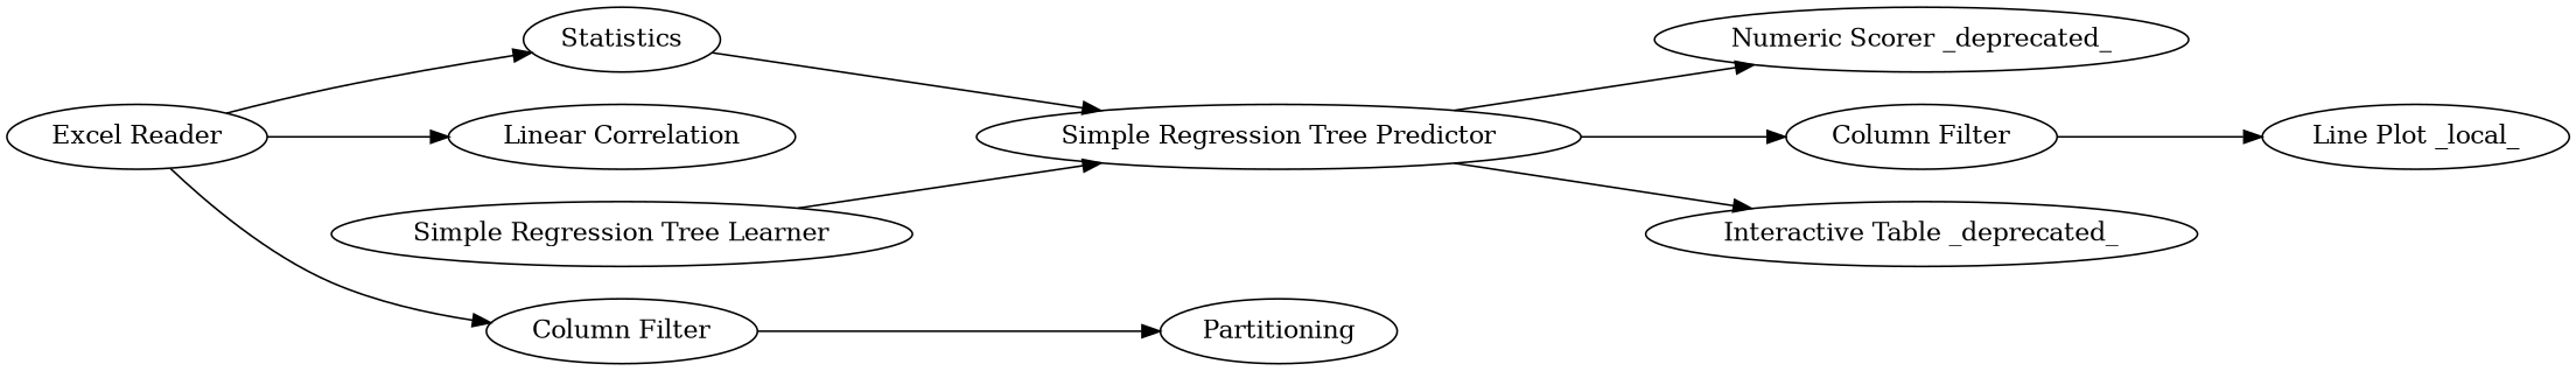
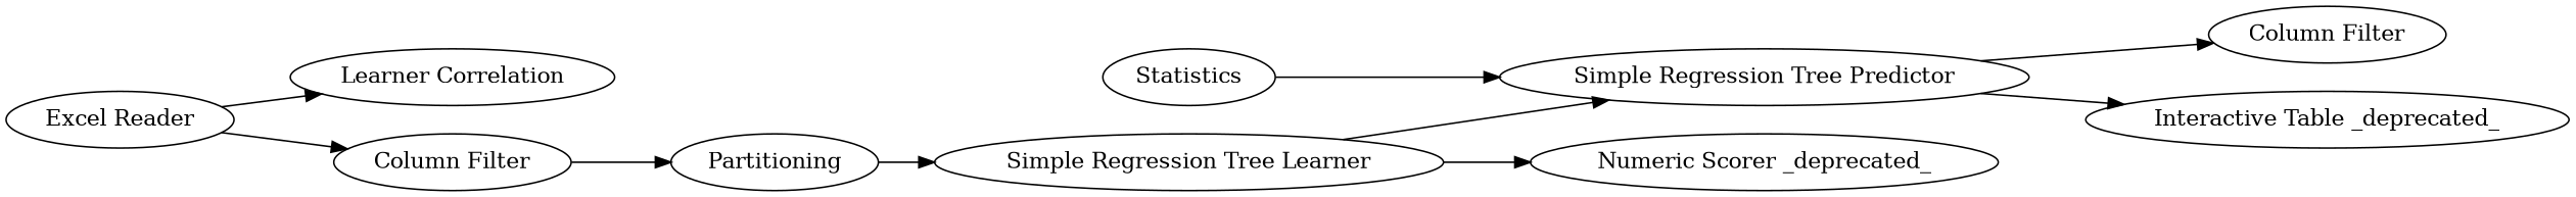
  digraph {
    rankdir=LR
    n1 [label=Partitioning]
    n2 [label="Simple Regression Tree Learner"]
    n3 [label="Simple Regression Tree Predictor"]
    n4 [label="Numeric Scorer _deprecated_"]
    n5 [label="Column Filter"]
    n6 [label="Interactive Table _deprecated_"]
-   n7 [label="Line Plot _local_"]
    n8 [label="Excel Reader"]
    n9 [label=Statistics]
-   n10 [label="Linear Correlation"]
+   n10 [label="Learner Correlation"]
    n11 [label="Column Filter"]
+   n1 -> n2
    n2 -> n3
-   n3 -> n4
+   n2 -> n4
    n3 -> n5
    n3 -> n6
-   n5 -> n7
-   n8 -> n9
    n8 -> n10
    n8 -> n11
    n9 -> n3
    n11 -> n1
  }
